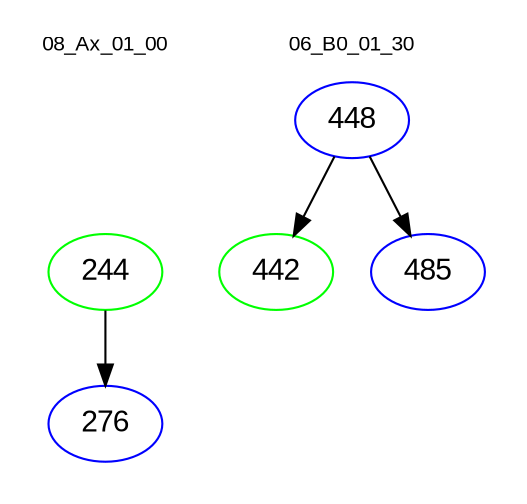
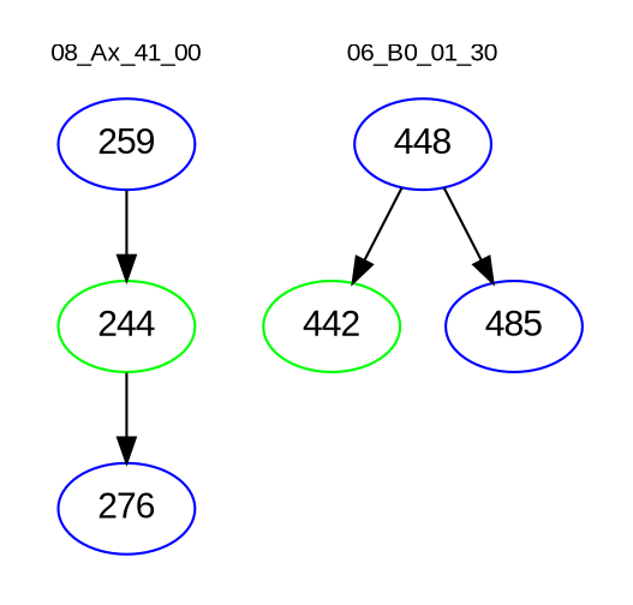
  digraph {
    fontname="Liberation Sans"
    node [color=blue fontname="Liberation Sans"]
    edge [color=black fontname="Liberation Sans"]
+   n1 [label=259]
    n2 [color=green label=244]
    n3 [label=276]
    n4 [label=448]
    n5 [color=green label=442]
    n6 [label=485]
    subgraph cluster_1 {
      color=white
      fontsize=10
-     label="08_Ax_01_00"
+     label="08_Ax_41_00"
+     n1
      n2
      n3
    }
    subgraph cluster_2 {
      color=white
      fontsize=10
      label="06_B0_01_30"
      n4
      n5
      n6
    }
+   n1 -> n2
    n2 -> n3
    n4 -> n5
    n4 -> n6
  }
